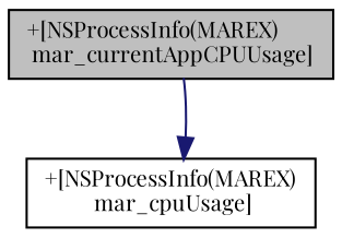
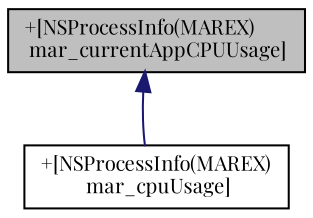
  digraph {
    rankdir=TB
    fontname="Playfair Display"
    node [color=black fontname="Playfair Display" fontsize=10 shape=record style=filled]
    n1 [fillcolor=grey75 fontcolor=black height=0.2 label="+[NSProcessInfo(MAREX)\l mar_currentAppCPUUsage]" width=0.4]
    n2 [fillcolor=white height=0.2 label="+[NSProcessInfo(MAREX)\l mar_cpuUsage]" width=0.4]
-   n2 -> n1 [color=midnightblue dir=back fontname="Playfair Display" fontsize=10 labelfontname=Helvetica labelfontsize=10 style=solid]
+   n1 -> n2 [color=midnightblue dir=back fontname="Playfair Display" fontsize=10 labelfontname=Helvetica labelfontsize=10 style=solid]
  }
